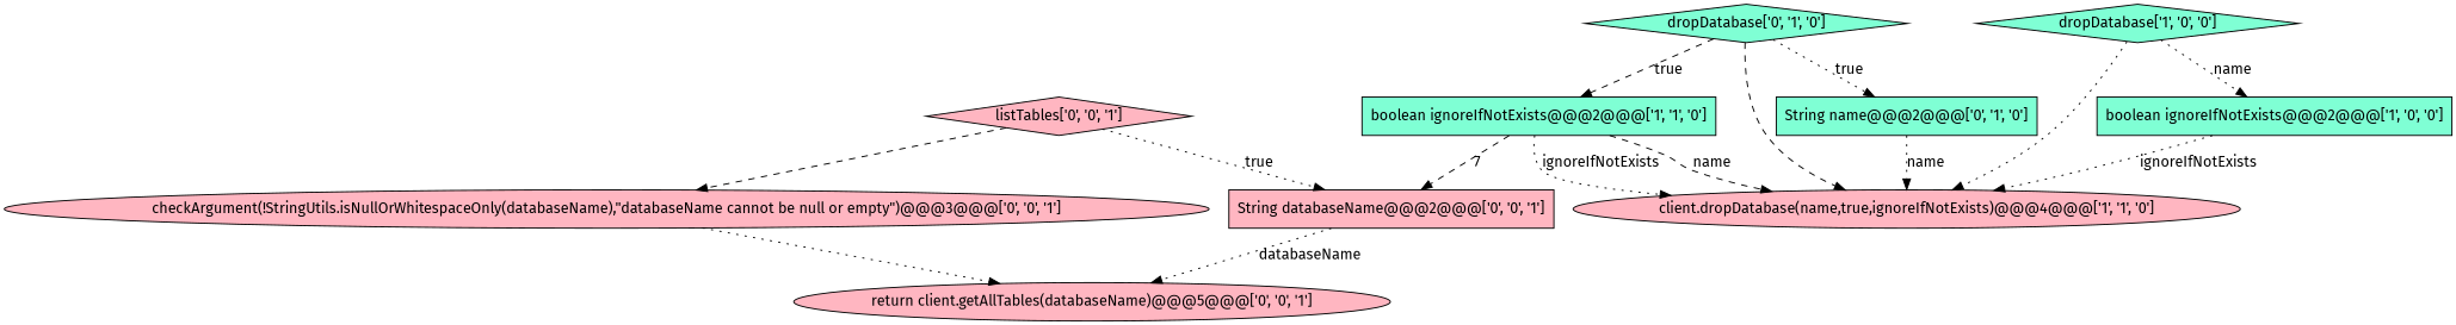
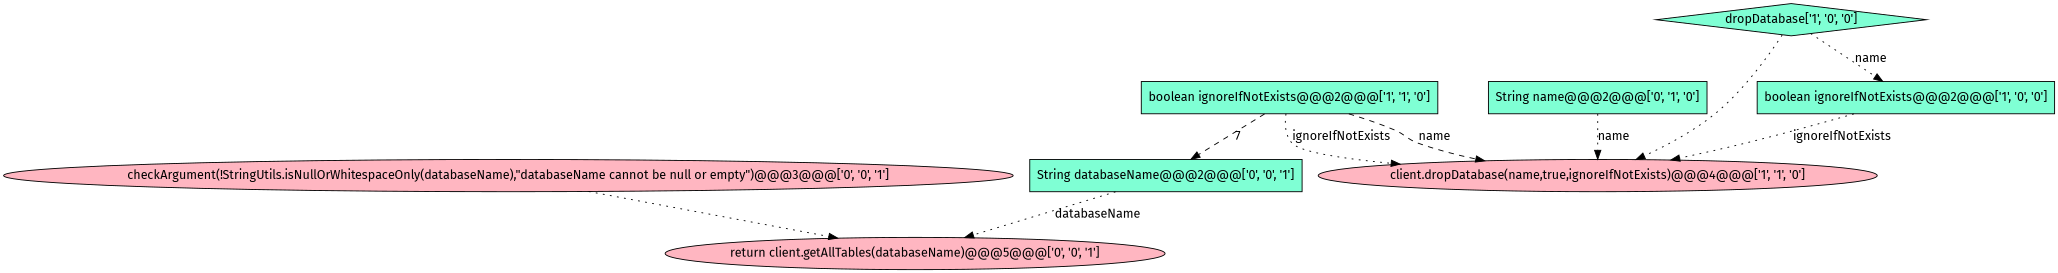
  digraph {
    fontname="Fira Sans"
    node [fillcolor=aquamarine fontname="Fira Sans" shape=box style=filled]
    edge [fontname="Fira Sans" style=dotted]
    n1 [fillcolor=lightpink label="return client.getAllTables(databaseName)@@@5@@@['0', '0', '1']" shape=ellipse]
-   n2 [fillcolor=lightpink label="String databaseName@@@2@@@['0', '0', '1']"]
-   n3 [label="dropDatabase['0', '1', '0']" shape=diamond]
+   n2 [label="String databaseName@@@2@@@['0', '0', '1']"]
    n4 [fillcolor=lightpink label="client.dropDatabase(name,true,ignoreIfNotExists)@@@4@@@['1', '1', '0']" shape=ellipse]
    n5 [label="String name@@@2@@@['0', '1', '0']"]
    n6 [label="boolean ignoreIfNotExists@@@2@@@['1', '1', '0']"]
    n7 [label="boolean ignoreIfNotExists@@@2@@@['1', '0', '0']"]
    n8 [fillcolor=lightpink label="checkArgument(!StringUtils.isNullOrWhitespaceOnly(databaseName),\"databaseName cannot be null or empty\")@@@3@@@['0', '0', '1']" shape=ellipse]
-   n9 [fillcolor=lightpink label="listTables['0', '0', '1']" shape=diamond]
    n10 [label="dropDatabase['1', '0', '0']" shape=diamond]
    n2 -> n1 [label=databaseName]
-   n3 -> n4 [style=dashed]
-   n3 -> n5 [label=true]
-   n3 -> n6 [label=true style=dashed]
    n5 -> n4 [label=name]
    n6 -> n2 [label=7 style=dashed]
    n6 -> n4 [label=name style=dashed]
    n6 -> n4 [label=ignoreIfNotExists]
    n7 -> n4 [label=ignoreIfNotExists]
    n8 -> n1
-   n9 -> n2 [label=true]
-   n9 -> n8 [style=dashed]
    n10 -> n4
    n10 -> n7 [label=name]
  }
